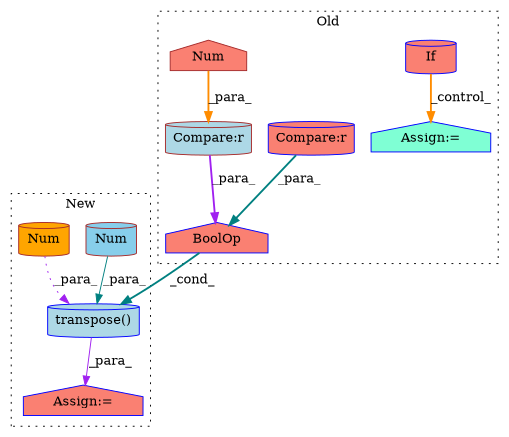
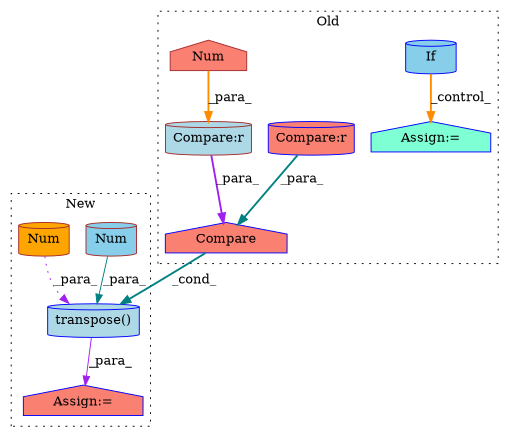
  digraph {
    node [a=76 color=blue fillcolor=salmon l=3 shape=cylinder style=filled]
    edge [color=teal style=bold]
-   n1 [a=72 l=19 label=BoolOp s=19978 shape=house]
-   n2 [a=96 label=If s=19975]
+   n1 [a=72 l=19 label=Compare s=19978 shape=house]
+   n2 [a=96 fillcolor=skyblue label=If s=19975]
    n3 [a=40 l=14 label="Compare:r" s=19951]
    n4 [a=40 color=brown fillcolor=lightblue l=13 label="Compare:r" s=19933]
    n5 [a=68 fillcolor=aquamarine label="Assign:=" s=20108 shape=house]
    n6 [color=brown l=1 label=Num s=19944 shape=house]
    n7 [a=75 fillcolor=lightblue l="36,1" label="transpose()" s="18575,18621"]
    n8 [color=brown fillcolor=skyblue l=1 label=Num s=18614]
    n9 [color=brown fillcolor=orange l=1 label=Num s=18617]
    n10 [a=68 label="Assign:=" s=18572 shape=house]
    subgraph cluster_1 {
      label=Old
      style=dotted
      n1
      n2
      n3
      n4
      n5
      n6
    }
    subgraph cluster_2 {
      label=New
      style=dotted
      n7
      n8
      n9
      n10
    }
    n1 -> n7 [label=_cond_]
    n2 -> n5 [color=darkorange label=_control_]
    n3 -> n1 [label=_para_]
    n4 -> n1 [color=purple label=_para_]
    n6 -> n4 [color=darkorange label=_para_]
    n7 -> n10 [color=purple label=_para_ style=solid]
    n8 -> n7 [label=_para_ style=solid]
    n9 -> n7 [color=purple label=_para_ style=dotted]
  }
